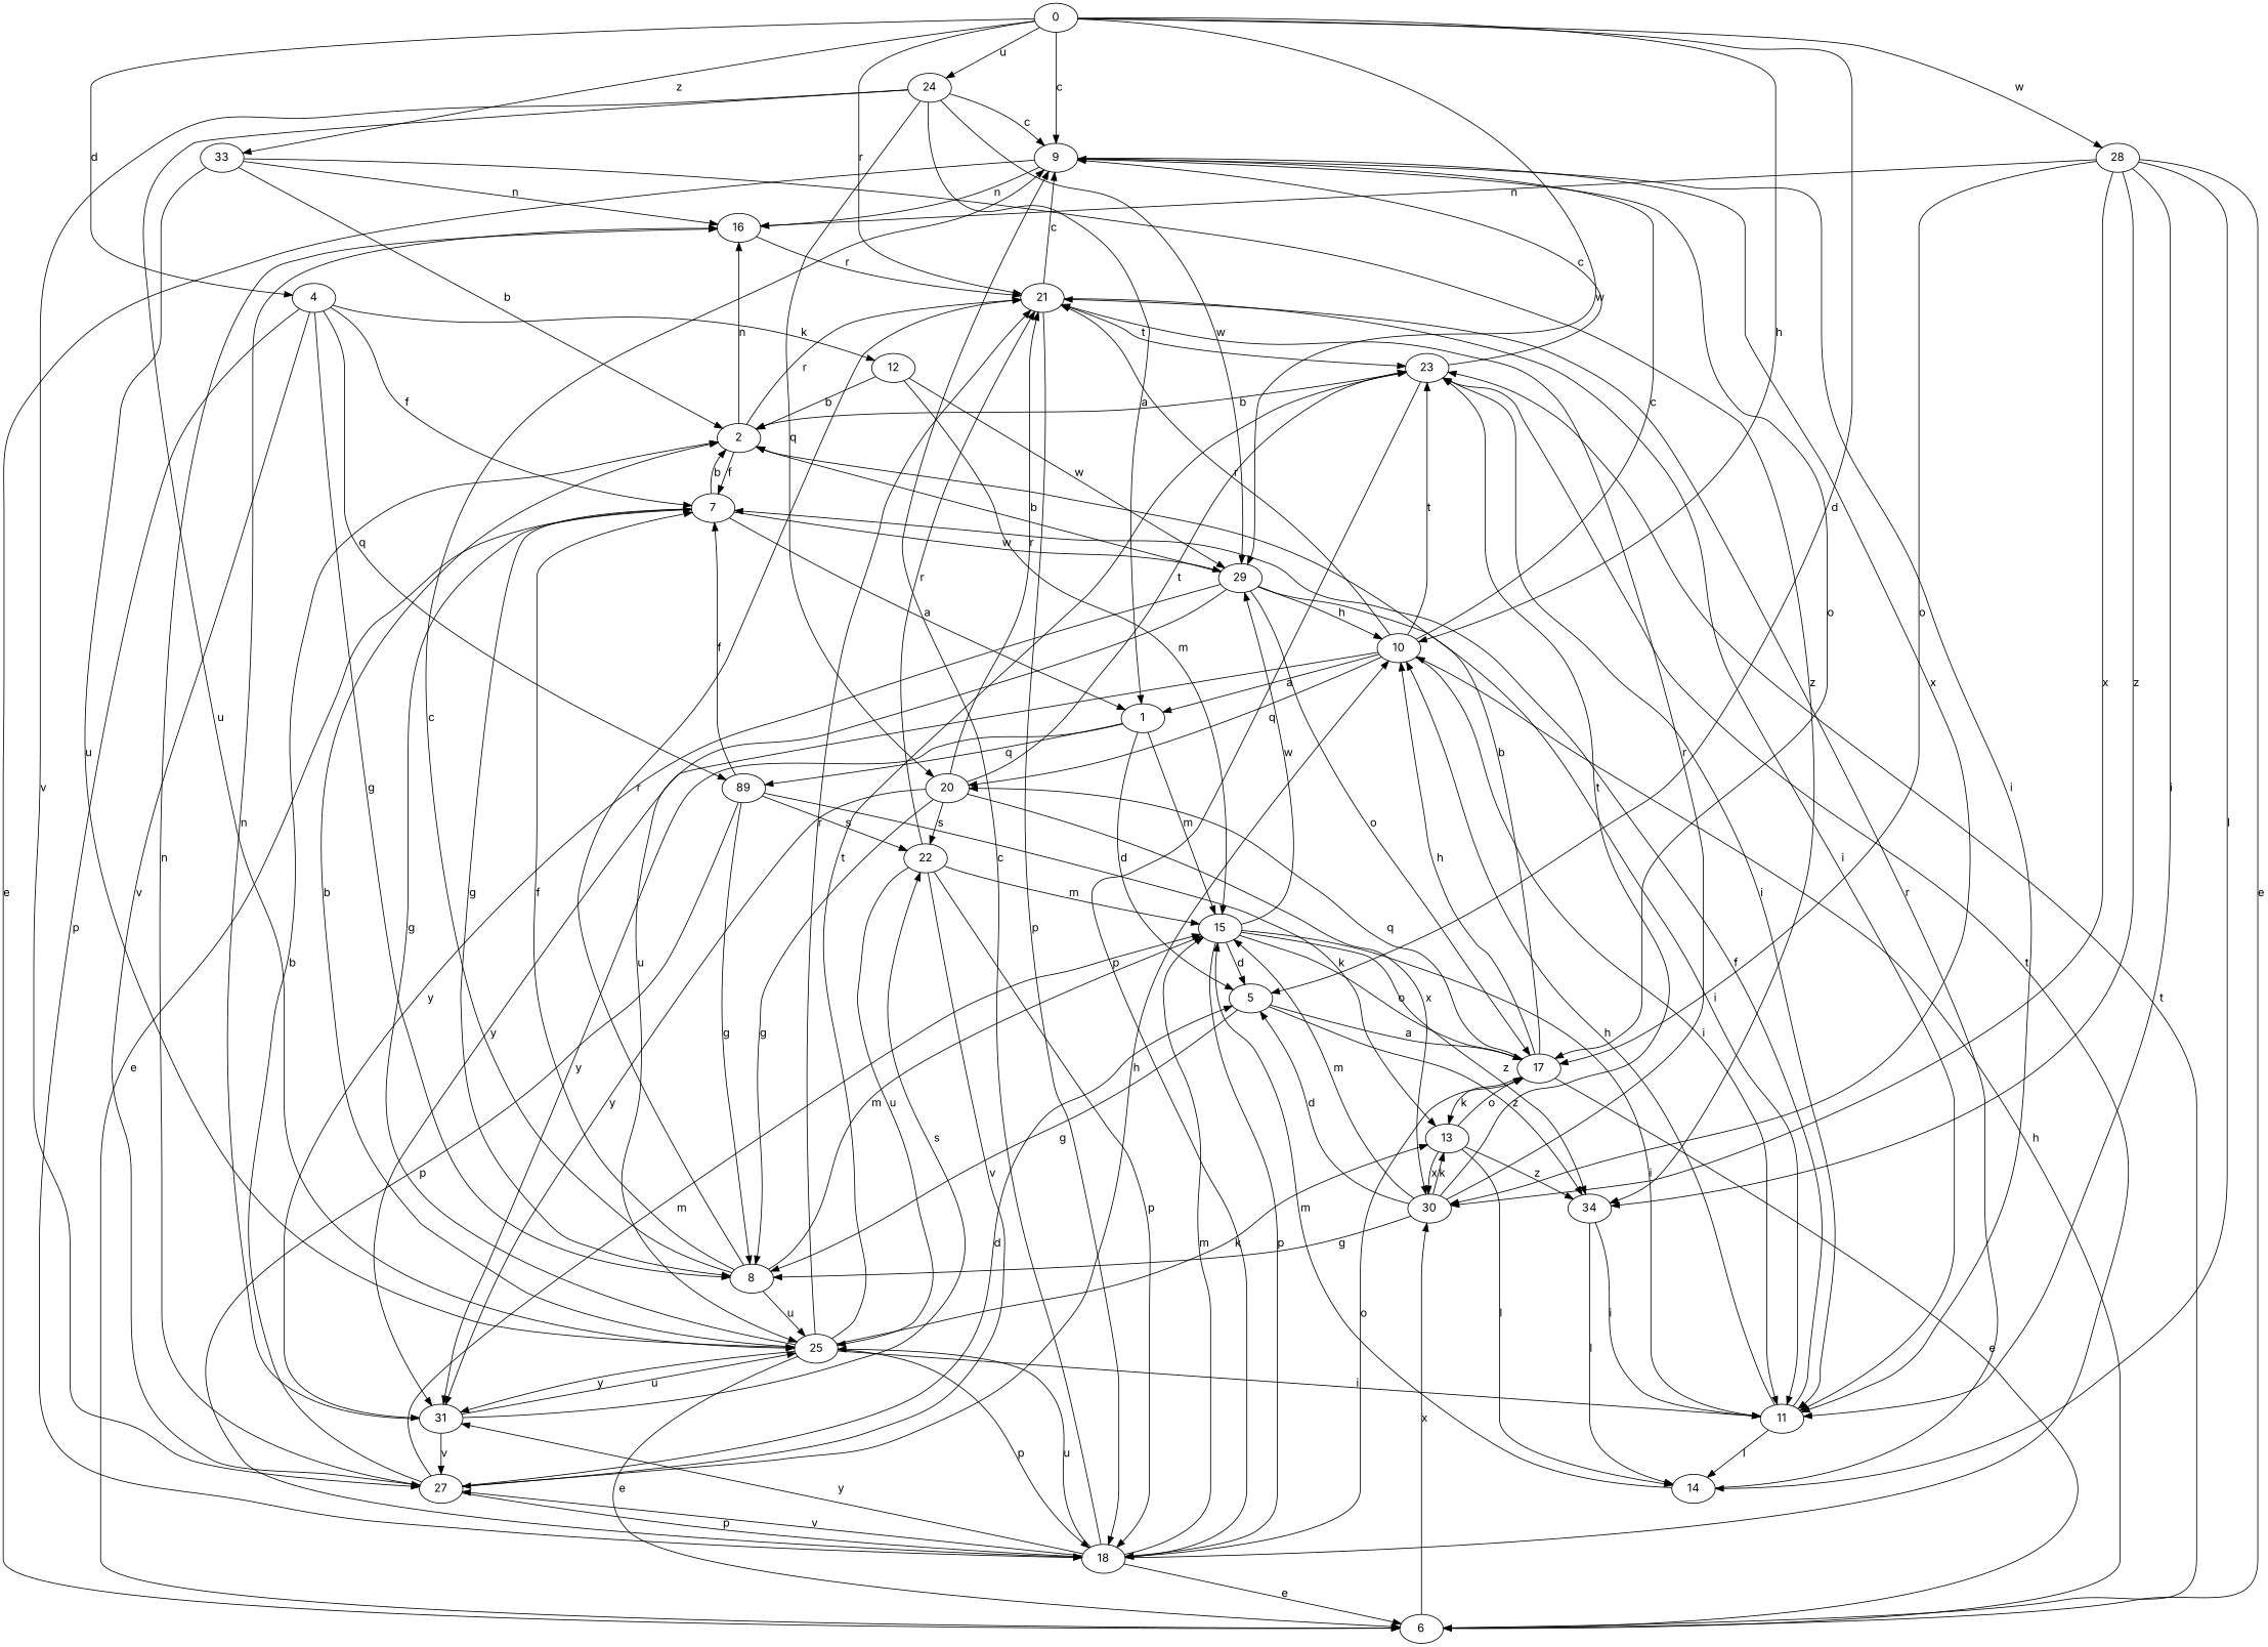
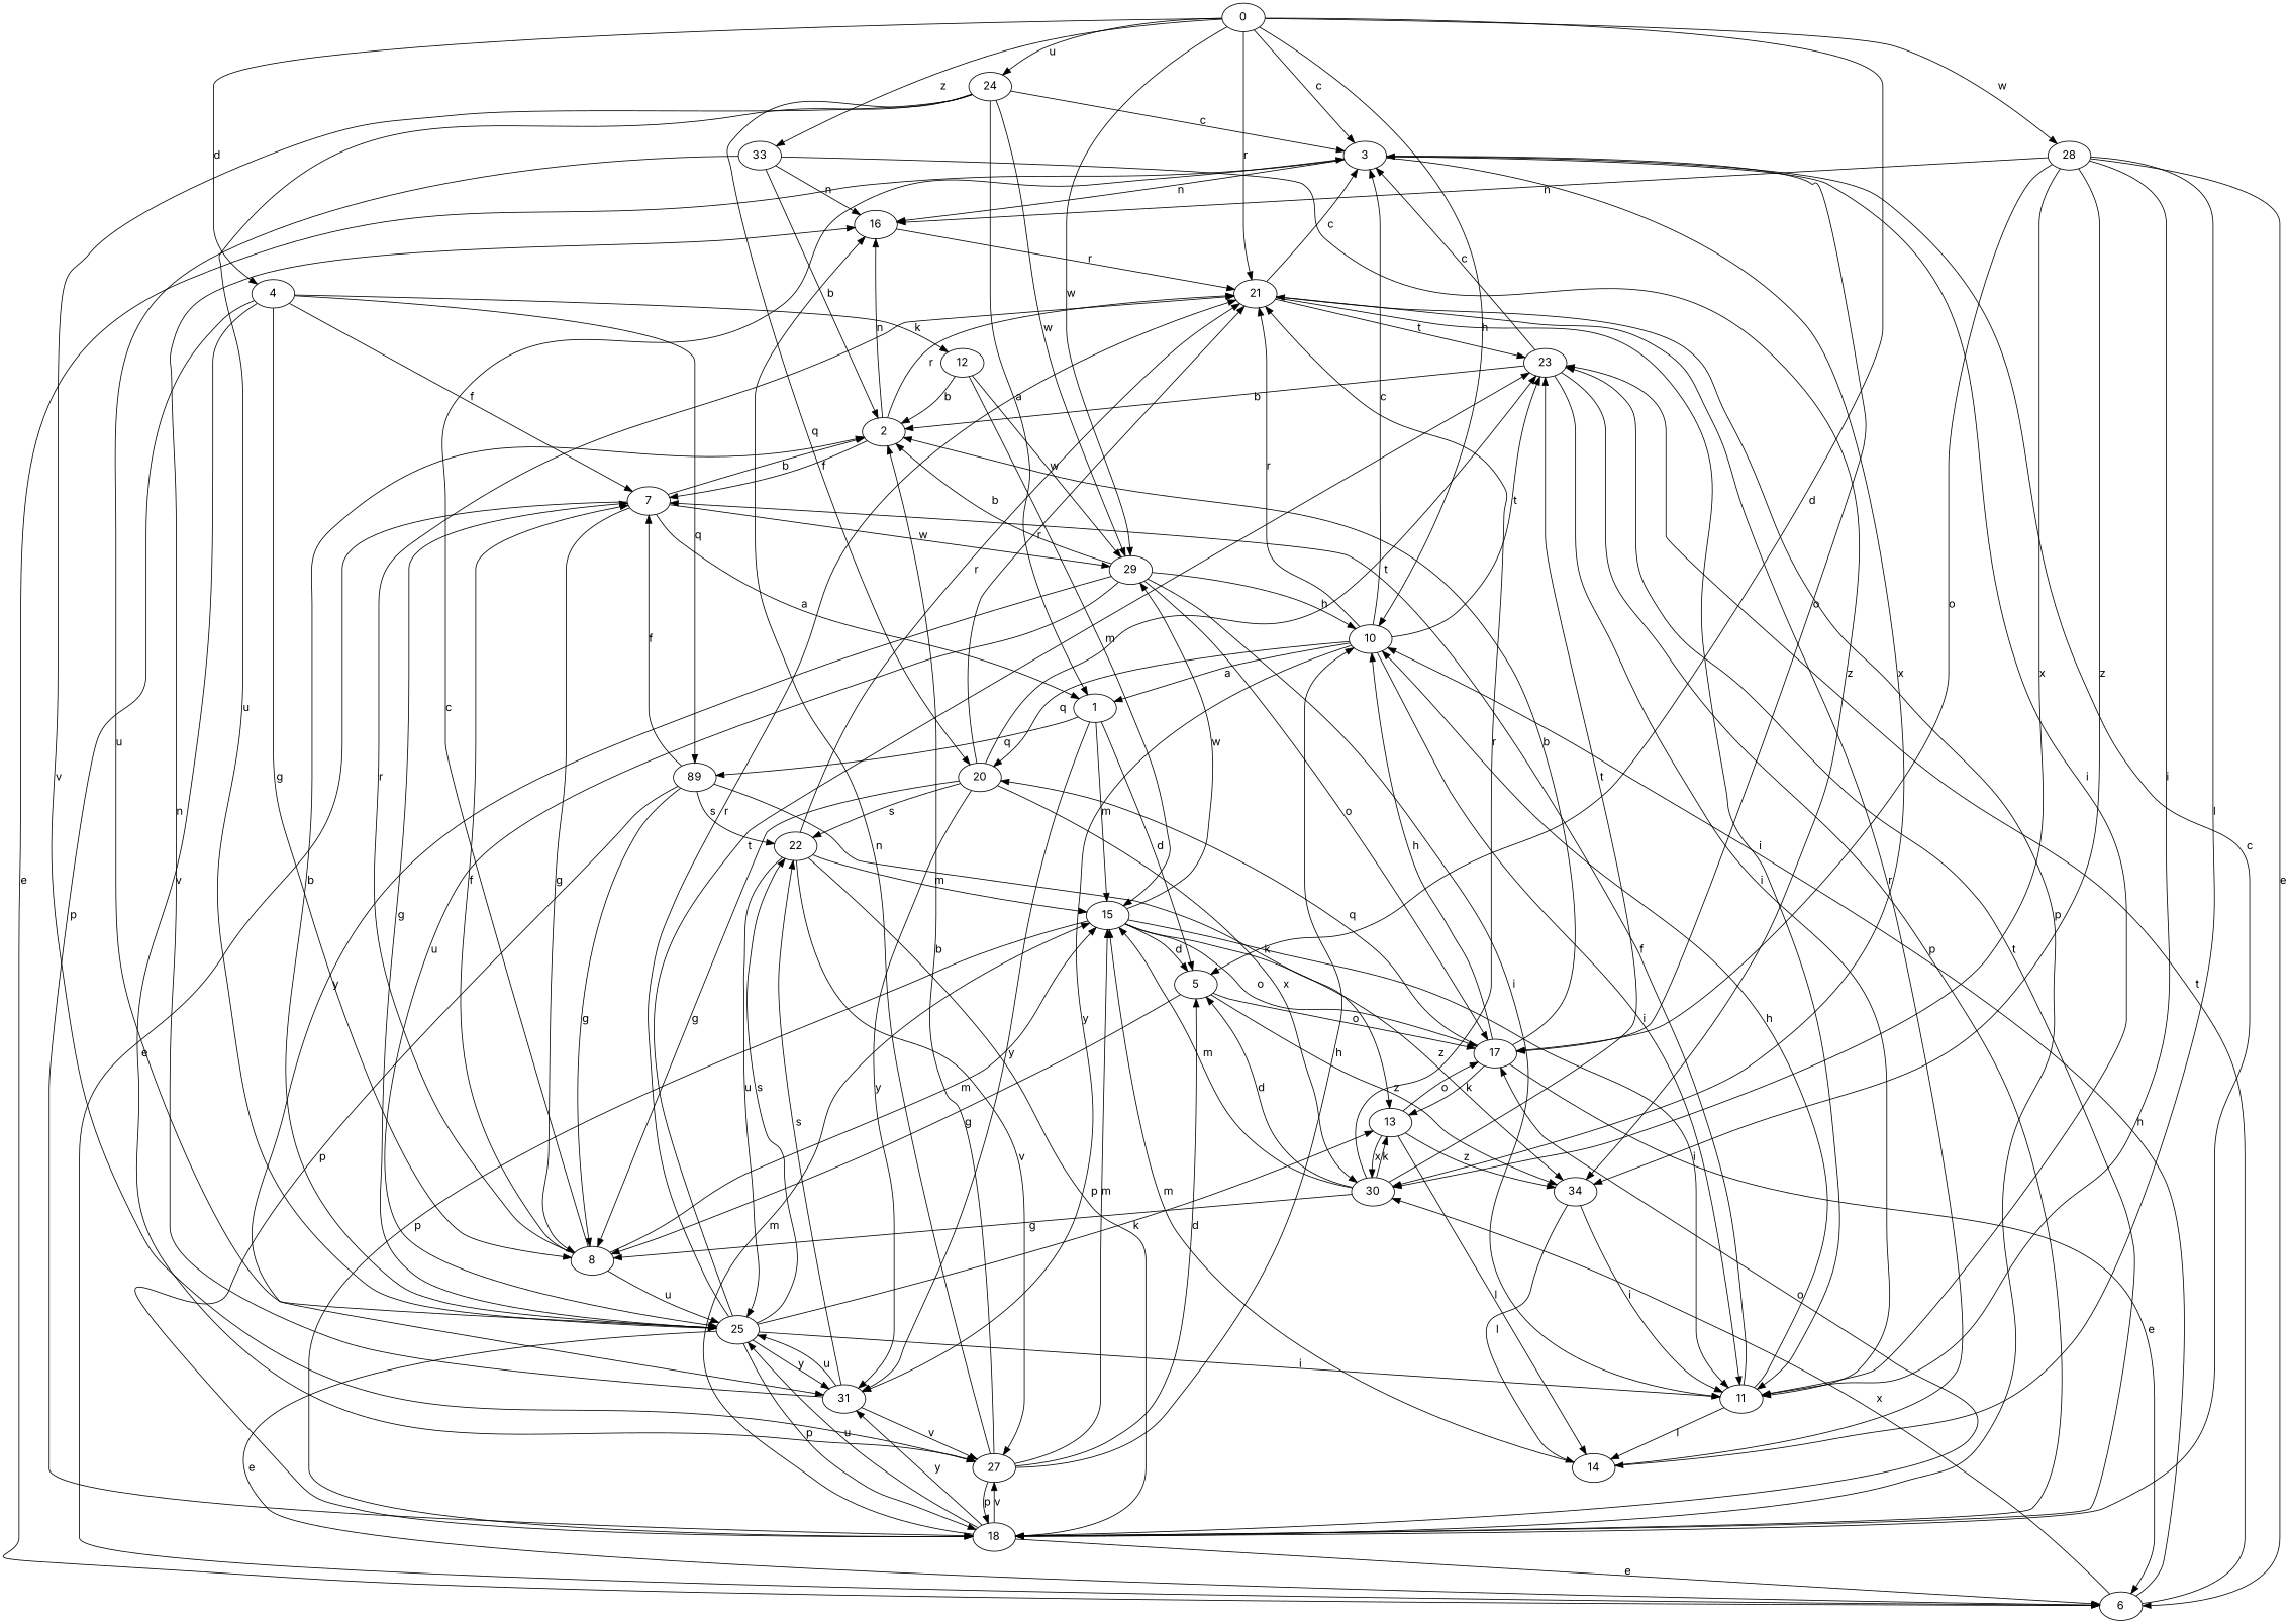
  strict digraph {
    fontname=Inter
    node [fontname=Inter]
    edge [fontname=Inter]
    0
-   3 [label=9]
+   3
    4
    5
    10
    21
    24
    28
    29
    33
    16
    6
    11
    17
    30
    n16 [label=89]
    7
    8
    12
    18
    27
    34
    1
    31
    23
    20
    25
    14
    2
    15
    13
    22
    0 -> 3 [label=c]
    0 -> 4 [label=d]
    0 -> 5 [label=d]
    0 -> 10 [label=h]
    0 -> 21 [label=r]
    0 -> 24 [label=u]
    0 -> 28 [label=w]
    0 -> 29 [label=w]
    0 -> 33 [label=z]
    3 -> 16 [label=n]
    3 -> 6 [label=e]
    3 -> 11 [label=i]
    3 -> 17 [label=o]
    3 -> 30 [label=x]
    4 -> n16 [label=q]
    4 -> 7 [label=f]
    4 -> 8 [label=g]
    4 -> 12 [label=k]
    4 -> 18 [label=p]
    4 -> 27 [label=v]
-   5 -> 17 [label=a]
+   5 -> 17 [label=o]
    5 -> 8 [label=g]
    5 -> 34 [label=z]
    10 -> 3 [label=c]
    10 -> 21 [label=r]
    10 -> 11 [label=i]
    10 -> 1 [label=a]
    10 -> 31 [label=y]
    10 -> 23 [label=t]
    10 -> 20 [label=q]
    21 -> 3 [label=c]
    21 -> 11 [label=i]
    21 -> 18 [label=p]
    21 -> 23 [label=t]
    24 -> 3 [label=c]
    24 -> 29 [label=w]
    24 -> 27 [label=v]
    24 -> 1 [label=a]
    24 -> 20 [label=q]
    24 -> 25 [label=u]
    28 -> 16 [label=n]
    28 -> 6 [label=e]
    28 -> 11 [label=i]
    28 -> 17 [label=o]
    28 -> 30 [label=x]
    28 -> 34 [label=z]
    28 -> 14 [label=l]
    29 -> 10 [label=h]
    29 -> 11 [label=i]
    29 -> 17 [label=o]
    29 -> 31 [label=y]
    29 -> 25 [label=u]
    29 -> 2 [label=b]
    33 -> 16 [label=n]
    33 -> 34 [label=z]
    33 -> 25 [label=u]
    33 -> 2 [label=b]
    16 -> 21 [label=r]
    6 -> 10 [label=h]
    6 -> 30 [label=x]
    6 -> 23 [label=t]
    11 -> 10 [label=h]
    11 -> 7 [label=f]
    11 -> 14 [label=l]
    17 -> 10 [label=h]
    17 -> 6 [label=e]
    17 -> 20 [label=q]
    17 -> 2 [label=b]
    17 -> 13 [label=k]
    30 -> 5 [label=d]
    30 -> 21 [label=r]
    30 -> 8 [label=g]
    30 -> 23 [label=t]
    30 -> 15 [label=m]
    30 -> 13 [label=k]
    n16 -> 7 [label=f]
    n16 -> 8 [label=g]
    n16 -> 18 [label=p]
    n16 -> 13 [label=k]
    n16 -> 22 [label=s]
    7 -> 29 [label=w]
    7 -> 6 [label=e]
    7 -> 8 [label=g]
    7 -> 1 [label=a]
    7 -> 2 [label=b]
    8 -> 3 [label=c]
    8 -> 21 [label=r]
    8 -> 7 [label=f]
    8 -> 25 [label=u]
    8 -> 15 [label=m]
    12 -> 29 [label=w]
    12 -> 2 [label=b]
    12 -> 15 [label=m]
    18 -> 3 [label=c]
    18 -> 6 [label=e]
    18 -> 17 [label=o]
    18 -> 27 [label=v]
    18 -> 31 [label=y]
    18 -> 23 [label=t]
    18 -> 25 [label=u]
    18 -> 15 [label=m]
    27 -> 5 [label=d]
    27 -> 10 [label=h]
    27 -> 16 [label=n]
    27 -> 18 [label=p]
    27 -> 2 [label=b]
    27 -> 15 [label=m]
    34 -> 11 [label=i]
    34 -> 14 [label=l]
    1 -> 5 [label=d]
    1 -> n16 [label=q]
    1 -> 31 [label=y]
    1 -> 15 [label=m]
    31 -> 16 [label=n]
    31 -> 27 [label=v]
    31 -> 25 [label=u]
    31 -> 22 [label=s]
    23 -> 3 [label=c]
    23 -> 11 [label=i]
    23 -> 18 [label=p]
    23 -> 2 [label=b]
    20 -> 21 [label=r]
    20 -> 30 [label=x]
    20 -> 8 [label=g]
    20 -> 31 [label=y]
    20 -> 23 [label=t]
    20 -> 22 [label=s]
    25 -> 21 [label=r]
    25 -> 6 [label=e]
    25 -> 11 [label=i]
    25 -> 7 [label=g]
    25 -> 18 [label=p]
    25 -> 31 [label=y]
    25 -> 23 [label=t]
    25 -> 2 [label=b]
    25 -> 13 [label=k]
+   25 -> 22 [label=s]
    14 -> 21 [label=r]
    14 -> 15 [label=m]
    2 -> 21 [label=r]
    2 -> 16 [label=n]
    2 -> 7 [label=f]
    15 -> 5 [label=d]
    15 -> 29 [label=w]
    15 -> 11 [label=i]
    15 -> 17 [label=o]
    15 -> 18 [label=p]
    15 -> 34 [label=z]
    13 -> 17 [label=o]
    13 -> 30 [label=x]
    13 -> 34 [label=z]
    13 -> 14 [label=l]
    22 -> 21 [label=r]
    22 -> 18 [label=p]
    22 -> 27 [label=v]
    22 -> 25 [label=u]
    22 -> 15 [label=m]
  }
